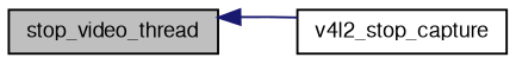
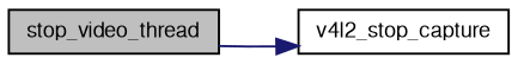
  digraph {
    rankdir=LR
    node [color=black fontname=FreeSans fontsize=10 shape=record style=filled]
    n1 [fillcolor=grey75 fontcolor=black height=0.2 label=stop_video_thread width=0.4]
    n2 [fillcolor=white height=0.2 label=v4l2_stop_capture width=0.4]
-   n2 -> n1 [color=midnightblue fontname=FreeSans fontsize=10 labelfontname=FreeSans labelfontsize=10 style=solid]
+   n1 -> n2 [color=midnightblue fontname=FreeSans fontsize=10 labelfontname=FreeSans labelfontsize=10 style=solid]
  }
